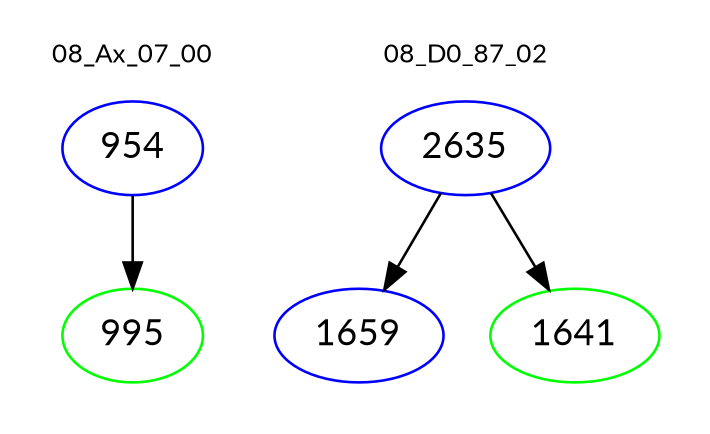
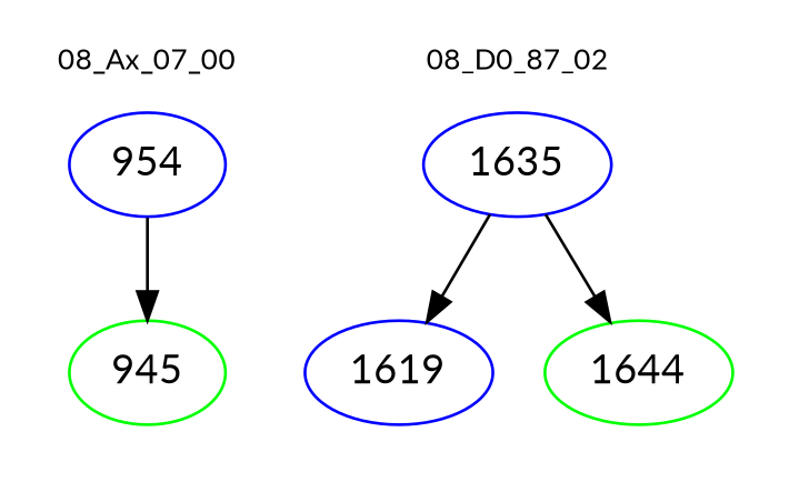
  digraph {
    fontname=Lato
    node [color=blue fontname=Lato]
    edge [color=black fontname=Lato]
    n1 [label=954]
-   n2 [color=green label=995]
-   n3 [label=2635]
-   n4 [label=1659]
-   n5 [color=green label=1641]
+   n2 [color=green label=945]
+   n3 [label=1635]
+   n4 [label=1619]
+   n5 [color=green label=1644]
    subgraph cluster_1 {
      color=white
      fontsize=10
      label="08_Ax_07_00"
      n1
      n2
    }
    subgraph cluster_2 {
      color=white
      fontsize=10
      label="08_D0_87_02"
      n3
      n4
      n5
    }
    n1 -> n2
    n3 -> n4
    n3 -> n5
  }
